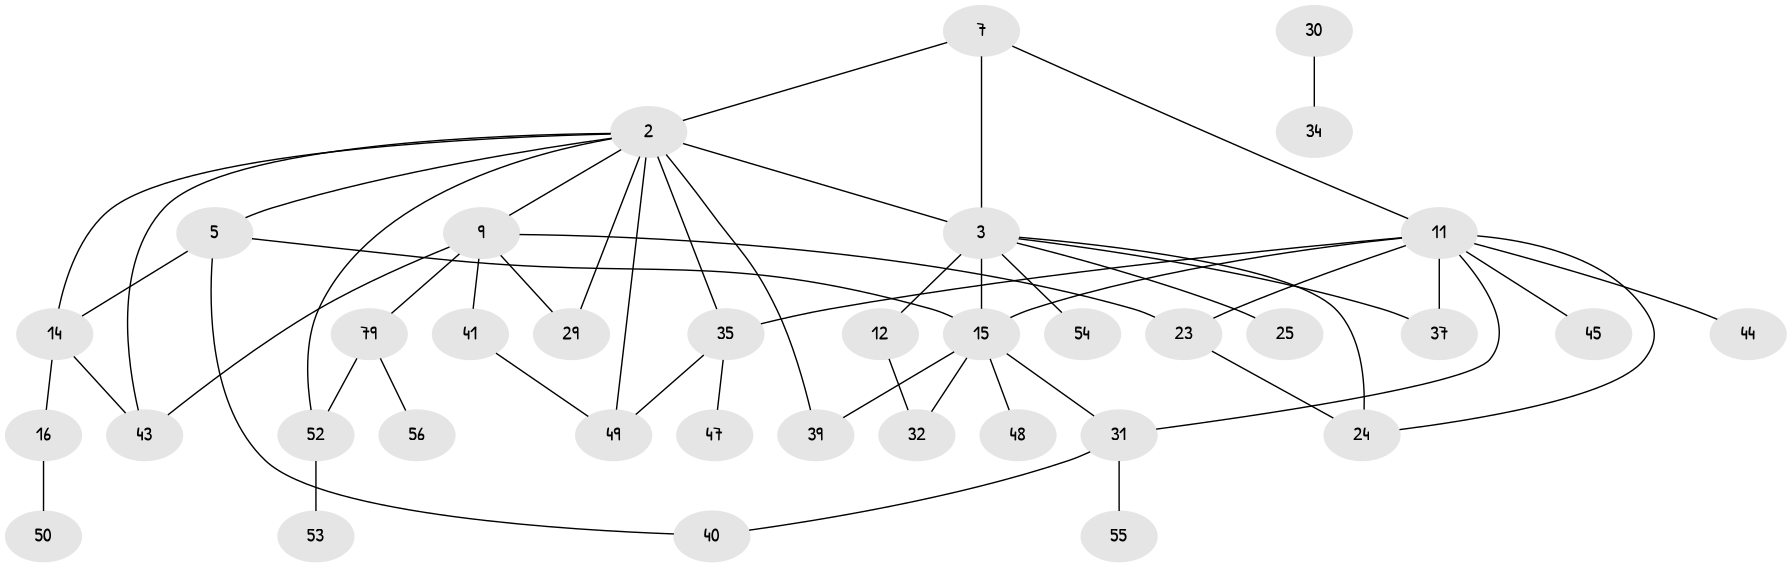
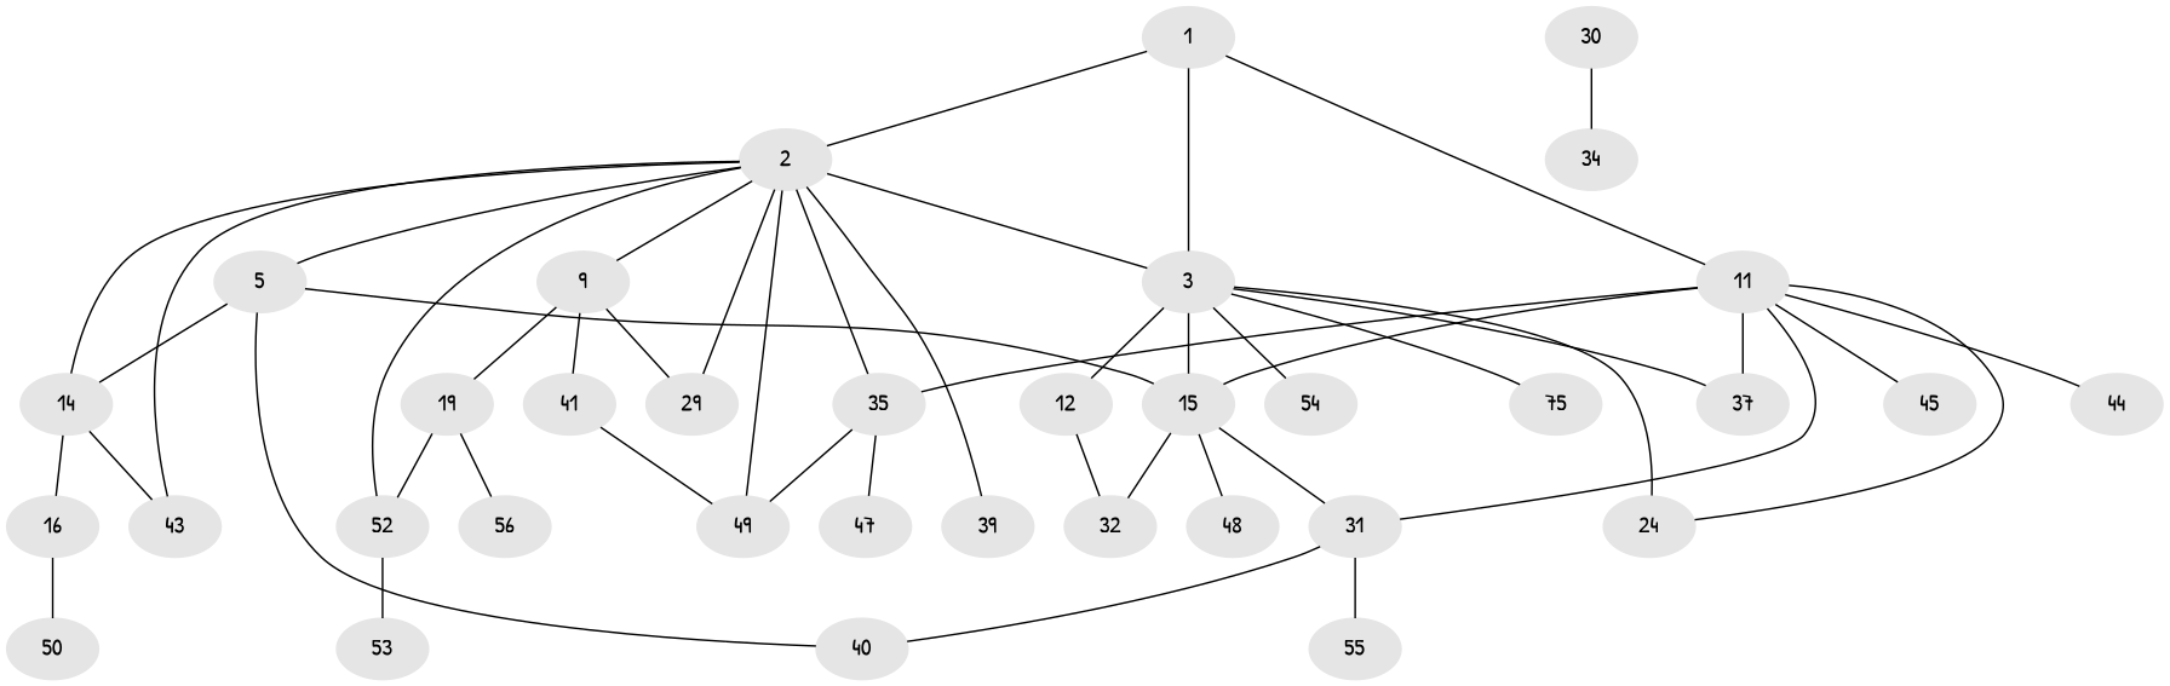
  graph {
    fontname="Patrick Hand"
    node [color=gray90 fontname="Patrick Hand" style=filled]
    edge [fontname="Patrick Hand"]
-   1 [super="+10" label=7]
+   1 [super="+10"]
    2 [super="+6+4"]
    3 [super="+8+7"]
    11 [super="+22"]
    5
    9 [super="+13+20"]
    14
    29
    35
    39
    43 [super="+57"]
    49
    52
    12
    15 [super="+21+18"]
    24 [super="+42"]
-   25
+   25 [label=75]
    37
    54
-   23 [super="+26"]
    31
    44
    45
    40
-   19 [super="+51" label=79]
+   19 [super="+51"]
    41
    16
    47
    53
    32
    48
    56
    55
    50
    30
    34
    1 -- 2
    1 -- 3
    1 -- 11
    2 -- 3 [weight=2]
    2 -- 5
    2 -- 9
    2 -- 14
    2 -- 29
    2 -- 35 [weight=2]
    2 -- 39
    2 -- 43
    2 -- 49
    2 -- 52
    3 -- 12
    3 -- 15 [weight=2]
    3 -- 24
    3 -- 25
    3 -- 37
    3 -- 54
    11 -- 35
    11 -- 15
    11 -- 24
    11 -- 37
-   11 -- 23
    11 -- 31
    11 -- 44
    11 -- 45
    5 -- 14
    5 -- 15
    5 -- 40
    9 -- 29
-   9 -- 43
-   9 -- 23
    9 -- 19
    9 -- 41
    14 -- 43
    14 -- 16
    35 -- 49
    35 -- 47
    52 -- 53
    12 -- 32
-   15 -- 39
    15 -- 31
    15 -- 32
    15 -- 48
-   23 -- 24
    31 -- 40
    31 -- 55
    19 -- 52
    19 -- 56
    41 -- 49
    16 -- 50
    30 -- 34
  }
